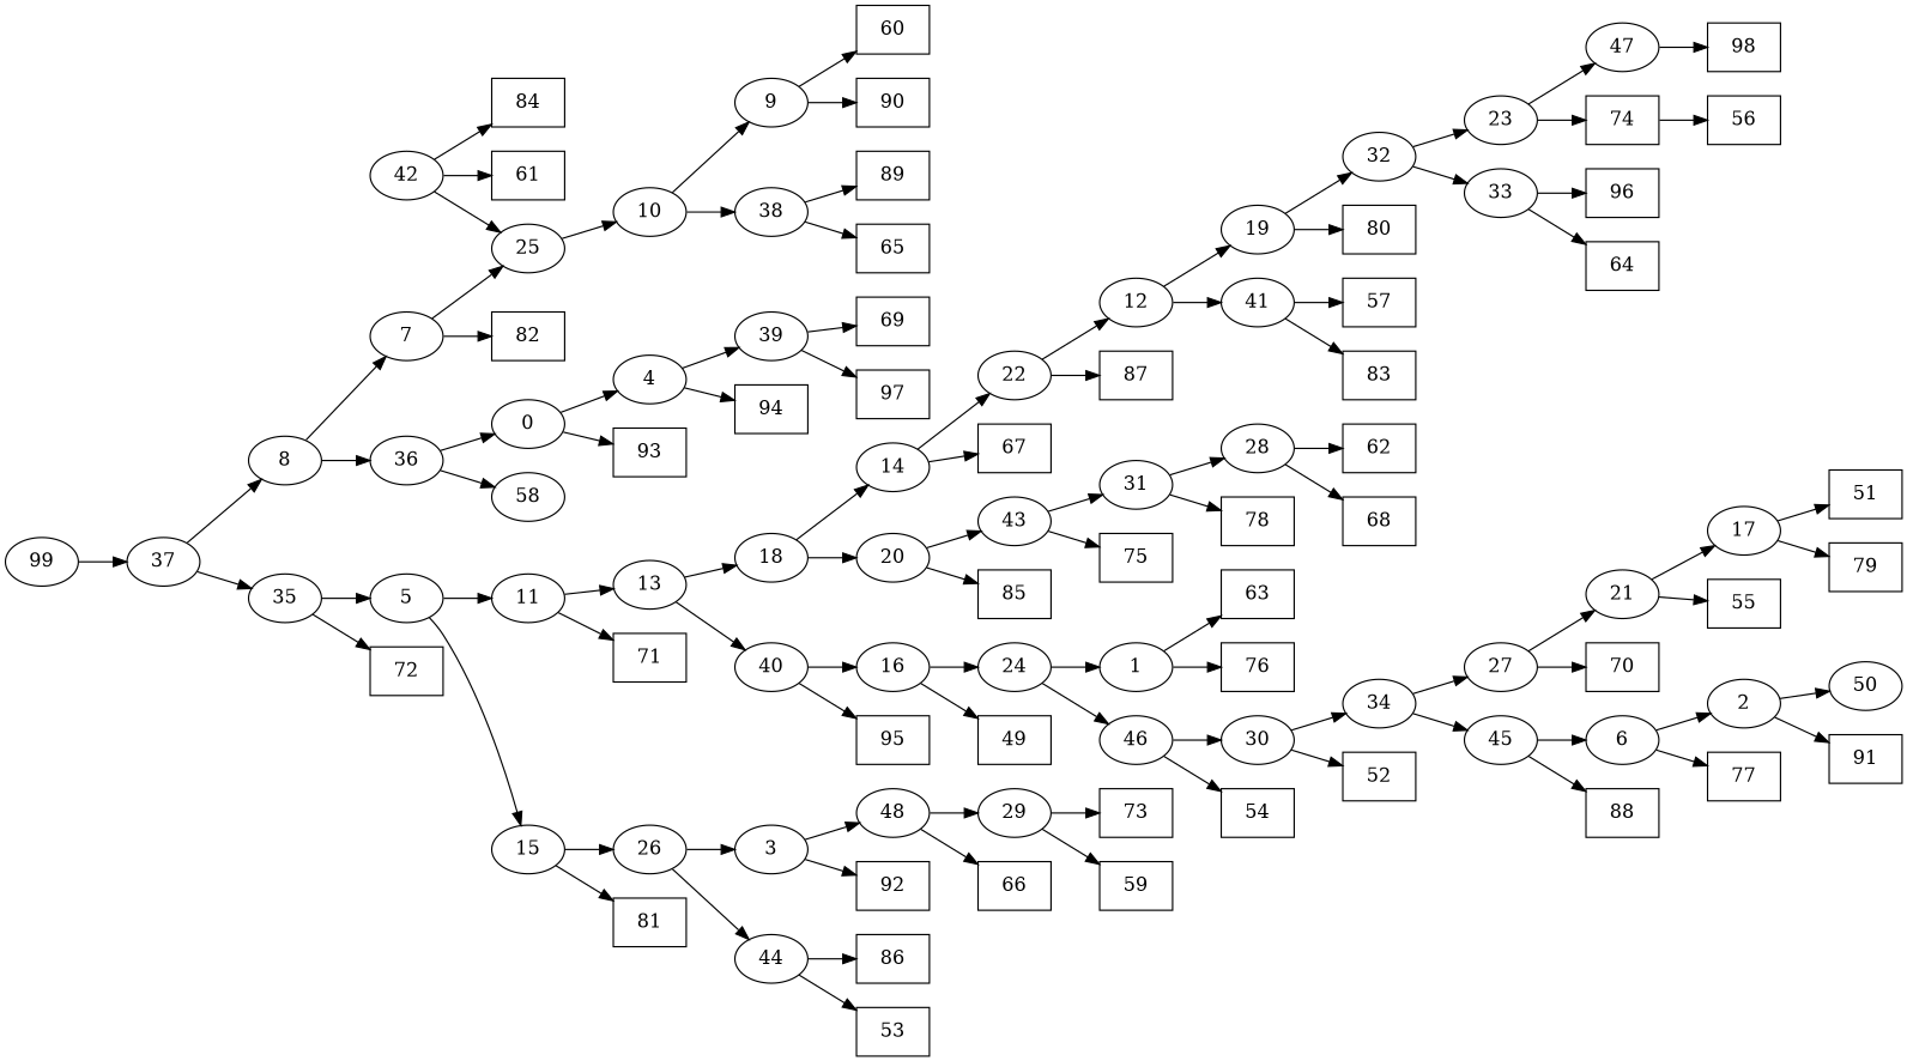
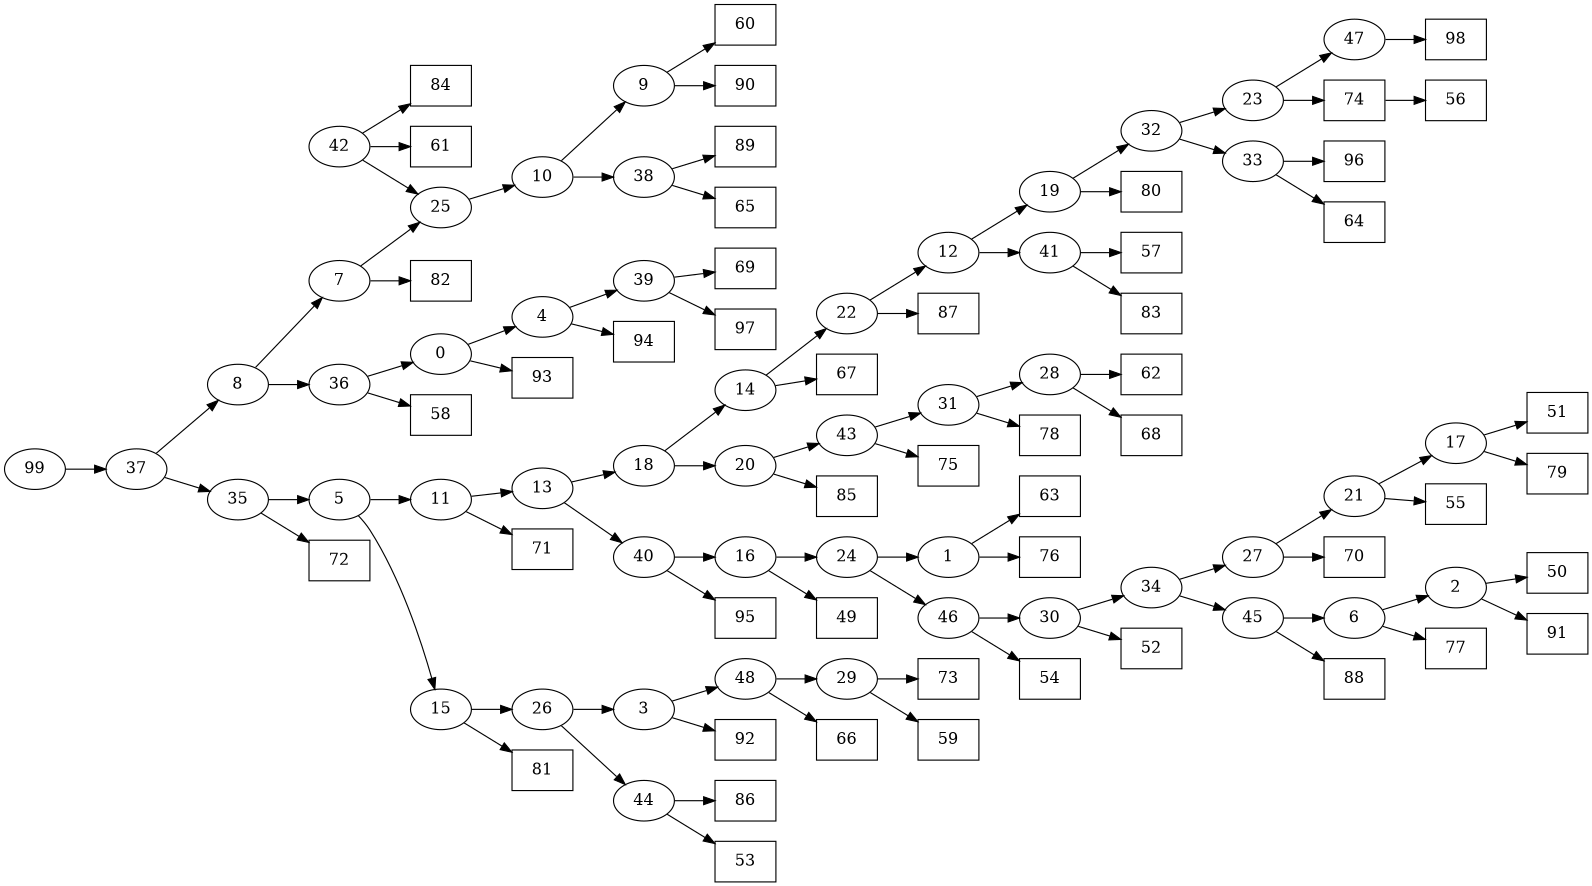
  digraph {
    rankdir=LR
    n1 [label=0]
    n2 [label=4]
    n3 [label=93 shape=box]
    n4 [label=39]
    n5 [label=94 shape=box]
    n6 [label=1]
    n7 [label=63 shape=box]
    n8 [label=76 shape=box]
    n9 [label=2]
-   n10 [label=50 shape=ellipse]
+   n10 [label=50 shape=box]
    n11 [label=91 shape=box]
    n12 [label=3]
    n13 [label=48]
    n14 [label=92 shape=box]
    n15 [label=29]
    n16 [label=66 shape=box]
    n17 [label=69 shape=box]
    n18 [label=97 shape=box]
    n19 [label=5]
    n20 [label=11]
    n21 [label=15]
    n22 [label=13]
    n23 [label=71 shape=box]
    n24 [label=26]
    n25 [label=81 shape=box]
    n26 [label=6]
    n27 [label=77 shape=box]
    n28 [label=7]
    n29 [label=25]
    n30 [label=82 shape=box]
    n31 [label=10]
    n32 [label=8]
    n33 [label=36]
-   n34 [label=58 shape=ellipse]
+   n34 [label=58 shape=box]
    n35 [label=9]
    n36 [label=60 shape=box]
    n37 [label=90 shape=box]
    n38 [label=38]
    n39 [label=89 shape=box]
    n40 [label=65 shape=box]
    n41 [label=18]
    n42 [label=40]
    n43 [label=12]
    n44 [label=19]
    n45 [label=41]
    n46 [label=32]
    n47 [label=80 shape=box]
    n48 [label=57 shape=box]
    n49 [label=83 shape=box]
    n50 [label=14]
    n51 [label=20]
    n52 [label=16]
    n53 [label=95 shape=box]
    n54 [label=22]
    n55 [label=67 shape=box]
    n56 [label=87 shape=box]
    n57 [label=44]
    n58 [label=24]
    n59 [label=49 shape=box]
    n60 [label=46]
    n61 [label=17]
    n62 [label=51 shape=box]
    n63 [label=79 shape=box]
    n64 [label=43]
    n65 [label=85 shape=box]
    n66 [label=23]
    n67 [label=33]
    n68 [label=31]
    n69 [label=75 shape=box]
    n70 [label=21]
    n71 [label=55 shape=box]
    n72 [label=47]
    n73 [label=74 shape=box]
    n74 [label=98 shape=box]
    n75 [label=56 shape=box]
    n76 [label=30]
    n77 [label=54 shape=box]
    n78 [label=42]
    n79 [label=84 shape=box]
    n80 [label=61 shape=box]
    n81 [label=86 shape=box]
    n82 [label=53 shape=box]
    n83 [label=27]
    n84 [label=70 shape=box]
    n85 [label=28]
    n86 [label=62 shape=box]
    n87 [label=68 shape=box]
    n88 [label=73 shape=box]
    n89 [label=59 shape=box]
    n90 [label=34]
    n91 [label=52 shape=box]
    n92 [label=45]
    n93 [label=78 shape=box]
    n94 [label=96 shape=box]
    n95 [label=64 shape=box]
    n96 [label=88 shape=box]
    n97 [label=35]
    n98 [label=72 shape=box]
    n99 [label=37]
    n100 [label=99]
    n1 -> n2
    n1 -> n3
    n2 -> n4
    n2 -> n5
    n4 -> n17
    n4 -> n18
    n6 -> n7
    n6 -> n8
    n9 -> n10
    n9 -> n11
    n12 -> n13
    n12 -> n14
    n13 -> n15
    n13 -> n16
    n15 -> n88
    n15 -> n89
    n19 -> n20
    n19 -> n21
    n20 -> n22
    n20 -> n23
    n21 -> n24
    n21 -> n25
    n22 -> n41
    n22 -> n42
    n24 -> n12
    n24 -> n57
    n26 -> n9
    n26 -> n27
    n28 -> n29
    n28 -> n30
    n29 -> n31
    n31 -> n35
    n31 -> n38
    n32 -> n28
    n32 -> n33
    n33 -> n1
    n33 -> n34
    n35 -> n36
    n35 -> n37
    n38 -> n39
    n38 -> n40
    n41 -> n50
    n41 -> n51
    n42 -> n52
    n42 -> n53
    n43 -> n44
    n43 -> n45
    n44 -> n46
    n44 -> n47
    n45 -> n48
    n45 -> n49
    n46 -> n66
    n46 -> n67
    n50 -> n54
    n50 -> n55
    n51 -> n64
    n51 -> n65
    n52 -> n58
    n52 -> n59
    n54 -> n43
    n54 -> n56
    n57 -> n81
    n57 -> n82
    n58 -> n6
    n58 -> n60
    n60 -> n76
    n60 -> n77
    n61 -> n62
    n61 -> n63
    n64 -> n68
    n64 -> n69
    n66 -> n72
    n66 -> n73
    n67 -> n94
    n67 -> n95
    n68 -> n85
    n68 -> n93
    n70 -> n61
    n70 -> n71
    n72 -> n74
    n73 -> n75
    n76 -> n90
    n76 -> n91
    n78 -> n29
    n78 -> n79
    n78 -> n80
    n83 -> n70
    n83 -> n84
    n85 -> n86
    n85 -> n87
    n90 -> n83
    n90 -> n92
    n92 -> n26
    n92 -> n96
    n97 -> n19
    n97 -> n98
    n99 -> n32
    n99 -> n97
    n100 -> n99
  }
